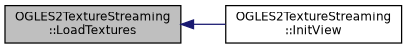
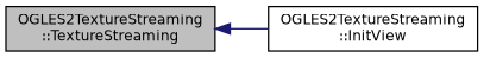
  digraph {
    rankdir=LR
    node [color=black fontname=Helvetica fontsize=10 shape=record style=filled]
-   n1 [fillcolor=grey75 fontcolor=black height=0.2 label="OGLES2TextureStreaming\l::LoadTextures" width=0.4]
+   n1 [fillcolor=grey75 fontcolor=black height=0.2 label="OGLES2TextureStreaming\l::TextureStreaming" width=0.4]
    n2 [fillcolor=white height=0.2 label="OGLES2TextureStreaming\l::InitView" width=0.4]
    n1 -> n2 [color=midnightblue dir=back fontname=Helvetica fontsize=10 labelfontname=Helvetica labelfontsize=10 style=solid]
  }
